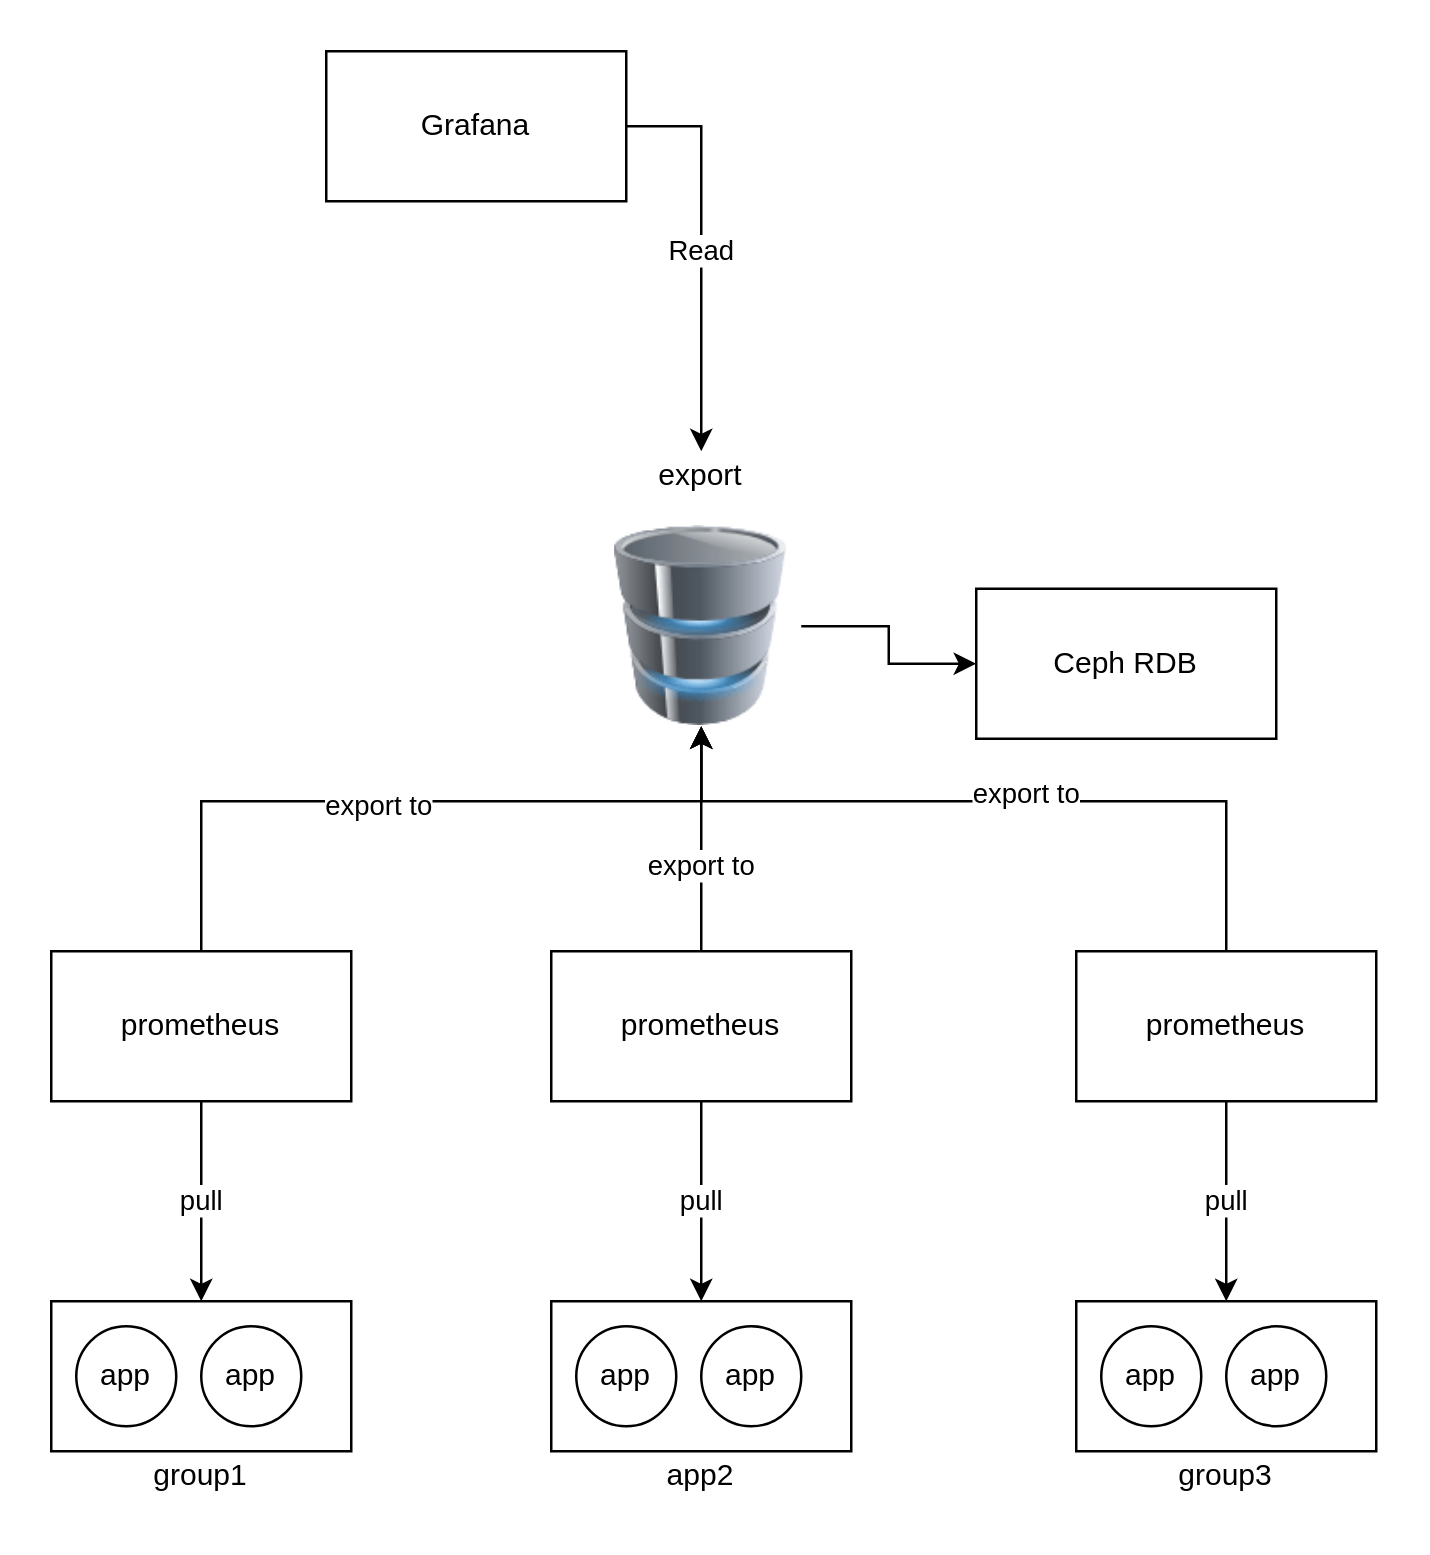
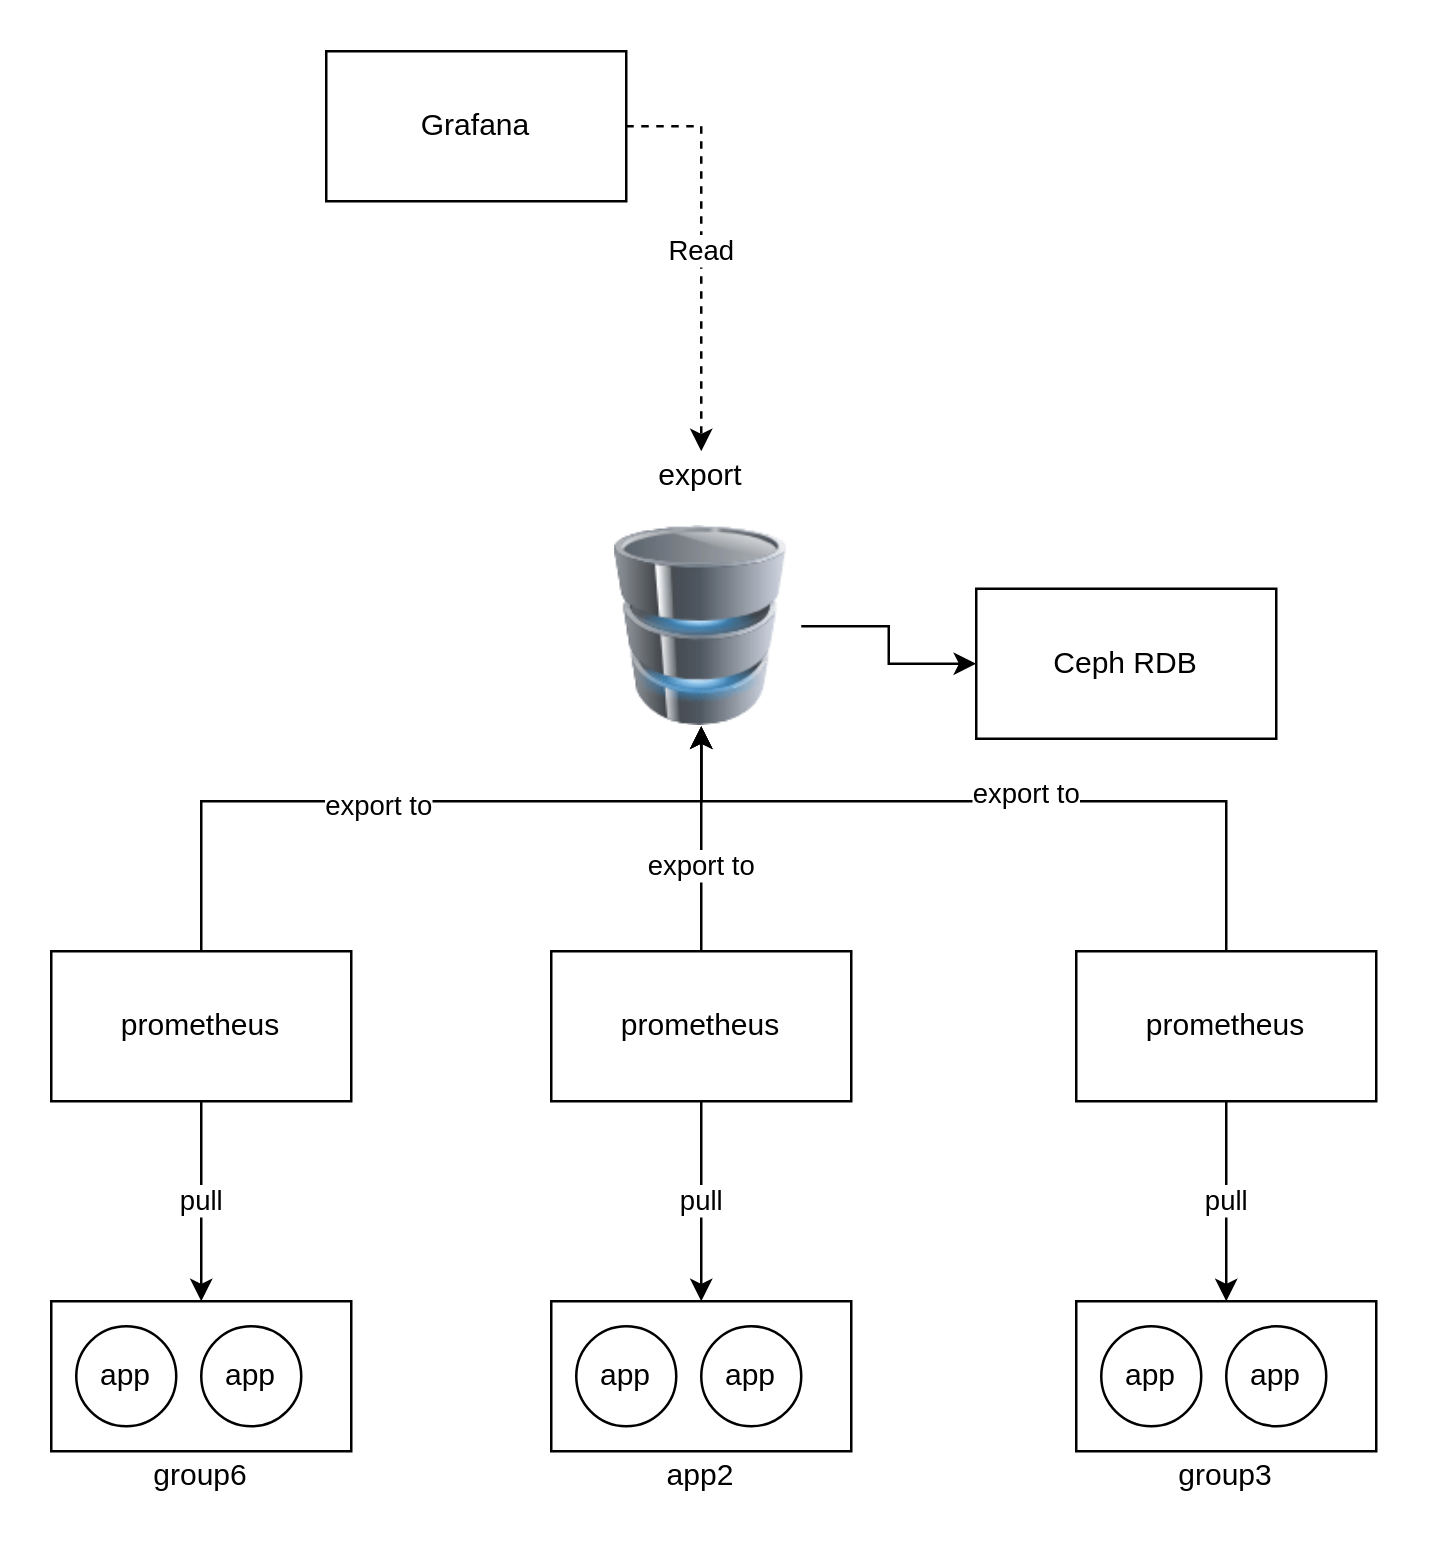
  <mxCell id="0" />
  <mxCell id="1" parent="0" />
  <mxCell id="2" value="pull" style="edgeStyle=orthogonalEdgeStyle;rounded=0;orthogonalLoop=1;jettySize=auto;html=1;entryX=0.5;entryY=0;entryDx=0;entryDy=0;" edge="1" parent="1" source="5" target="14"><mxGeometry relative="1" as="geometry" /></mxCell>
  <mxCell id="3" style="edgeStyle=orthogonalEdgeStyle;rounded=0;orthogonalLoop=1;jettySize=auto;html=1;entryX=0.5;entryY=1;entryDx=0;entryDy=0;" edge="1" parent="1" source="5" target="27"><mxGeometry relative="1" as="geometry"><Array as="points"><mxPoint x="80" y="320" /><mxPoint x="280" y="320" /></Array></mxGeometry></mxCell>
  <mxCell id="4" value="export to" style="edgeLabel;html=1;align=center;verticalAlign=middle;resizable=0;points=[];" vertex="1" connectable="0" parent="3"><mxGeometry x="-0.103" y="-1" relative="1" as="geometry"><mxPoint as="offset" /></mxGeometry></mxCell>
  <mxCell id="5" value="prometheus" style="rounded=0;whiteSpace=wrap;html=1;" vertex="1" parent="1"><mxGeometry x="20" y="380" width="120" height="60" as="geometry" /></mxCell>
  <mxCell id="6" value="pull" style="edgeStyle=orthogonalEdgeStyle;rounded=0;orthogonalLoop=1;jettySize=auto;html=1;entryX=0.5;entryY=0;entryDx=0;entryDy=0;" edge="1" parent="1" source="9" target="18"><mxGeometry relative="1" as="geometry" /></mxCell>
  <mxCell id="7" style="edgeStyle=orthogonalEdgeStyle;rounded=0;orthogonalLoop=1;jettySize=auto;html=1;entryX=0.5;entryY=1;entryDx=0;entryDy=0;" edge="1" parent="1" source="9" target="27"><mxGeometry relative="1" as="geometry" /></mxCell>
  <mxCell id="8" value="export to" style="edgeLabel;html=1;align=center;verticalAlign=middle;resizable=0;points=[];" vertex="1" connectable="0" parent="7"><mxGeometry x="-0.222" y="1" relative="1" as="geometry"><mxPoint as="offset" /></mxGeometry></mxCell>
  <mxCell id="9" value="prometheus" style="rounded=0;whiteSpace=wrap;html=1;" vertex="1" parent="1"><mxGeometry x="220" y="380" width="120" height="60" as="geometry" /></mxCell>
  <mxCell id="10" value="pull" style="edgeStyle=orthogonalEdgeStyle;rounded=0;orthogonalLoop=1;jettySize=auto;html=1;entryX=0.5;entryY=0;entryDx=0;entryDy=0;" edge="1" parent="1" source="13" target="22"><mxGeometry relative="1" as="geometry" /></mxCell>
  <mxCell id="11" style="edgeStyle=orthogonalEdgeStyle;rounded=0;orthogonalLoop=1;jettySize=auto;html=1;" edge="1" parent="1" source="13" target="27"><mxGeometry relative="1" as="geometry"><Array as="points"><mxPoint x="490" y="320" /><mxPoint x="280" y="320" /></Array></mxGeometry></mxCell>
  <mxCell id="12" value="export to" style="edgeLabel;html=1;align=center;verticalAlign=middle;resizable=0;points=[];" vertex="1" connectable="0" parent="11"><mxGeometry x="-0.06" y="-4" relative="1" as="geometry"><mxPoint as="offset" /></mxGeometry></mxCell>
  <mxCell id="13" value="prometheus" style="rounded=0;whiteSpace=wrap;html=1;" vertex="1" parent="1"><mxGeometry x="430" y="380" width="120" height="60" as="geometry" /></mxCell>
  <mxCell id="14" value="" style="rounded=0;whiteSpace=wrap;html=1;" vertex="1" parent="1"><mxGeometry x="20" y="520" width="120" height="60" as="geometry" /></mxCell>
  <mxCell id="15" value="app" style="ellipse;whiteSpace=wrap;html=1;aspect=fixed;" vertex="1" parent="1"><mxGeometry x="30" y="530" width="40" height="40" as="geometry" /></mxCell>
  <mxCell id="16" value="app" style="ellipse;whiteSpace=wrap;html=1;aspect=fixed;" vertex="1" parent="1"><mxGeometry x="80" y="530" width="40" height="40" as="geometry" /></mxCell>
- <mxCell id="17" value="group1" style="text;html=1;strokeColor=none;fillColor=none;align=center;verticalAlign=middle;whiteSpace=wrap;rounded=0;" vertex="1" parent="1"><mxGeometry x="60" y="580" width="40" height="20" as="geometry" /></mxCell>
+ <mxCell id="17" value="group6" style="text;html=1;strokeColor=none;fillColor=none;align=center;verticalAlign=middle;whiteSpace=wrap;rounded=0;" vertex="1" parent="1"><mxGeometry x="60" y="580" width="40" height="20" as="geometry" /></mxCell>
  <mxCell id="18" value="" style="rounded=0;whiteSpace=wrap;html=1;" vertex="1" parent="1"><mxGeometry x="220" y="520" width="120" height="60" as="geometry" /></mxCell>
  <mxCell id="19" value="app" style="ellipse;whiteSpace=wrap;html=1;aspect=fixed;" vertex="1" parent="1"><mxGeometry x="230" y="530" width="40" height="40" as="geometry" /></mxCell>
  <mxCell id="20" value="app" style="ellipse;whiteSpace=wrap;html=1;aspect=fixed;" vertex="1" parent="1"><mxGeometry x="280" y="530" width="40" height="40" as="geometry" /></mxCell>
  <mxCell id="21" value="app2" style="text;html=1;strokeColor=none;fillColor=none;align=center;verticalAlign=middle;whiteSpace=wrap;rounded=0;" vertex="1" parent="1"><mxGeometry x="260" y="580" width="40" height="20" as="geometry" /></mxCell>
  <mxCell id="22" value="" style="rounded=0;whiteSpace=wrap;html=1;" vertex="1" parent="1"><mxGeometry x="430" y="520" width="120" height="60" as="geometry" /></mxCell>
  <mxCell id="23" value="app" style="ellipse;whiteSpace=wrap;html=1;aspect=fixed;" vertex="1" parent="1"><mxGeometry x="440" y="530" width="40" height="40" as="geometry" /></mxCell>
  <mxCell id="24" value="app" style="ellipse;whiteSpace=wrap;html=1;aspect=fixed;" vertex="1" parent="1"><mxGeometry x="490" y="530" width="40" height="40" as="geometry" /></mxCell>
  <mxCell id="25" value="group3" style="text;html=1;strokeColor=none;fillColor=none;align=center;verticalAlign=middle;whiteSpace=wrap;rounded=0;" vertex="1" parent="1"><mxGeometry x="470" y="580" width="40" height="20" as="geometry" /></mxCell>
  <mxCell id="26" style="edgeStyle=orthogonalEdgeStyle;rounded=0;orthogonalLoop=1;jettySize=auto;html=1;entryX=0;entryY=0.5;entryDx=0;entryDy=0;" edge="1" parent="1" source="27" target="31"><mxGeometry relative="1" as="geometry" /></mxCell>
  <mxCell id="27" value="" style="image;html=1;image=img/lib/clip_art/computers/Database_128x128.png" vertex="1" parent="1"><mxGeometry x="240" y="210" width="80" height="80" as="geometry" /></mxCell>
  <mxCell id="28" value="export" style="text;html=1;strokeColor=none;fillColor=none;align=center;verticalAlign=middle;whiteSpace=wrap;rounded=0;" vertex="1" parent="1"><mxGeometry x="260" y="180" width="40" height="20" as="geometry" /></mxCell>
- <mxCell id="29" value="Read" style="edgeStyle=orthogonalEdgeStyle;rounded=0;orthogonalLoop=1;jettySize=auto;html=1;" edge="1" parent="1" source="30" target="28"><mxGeometry relative="1" as="geometry" /></mxCell>
+ <mxCell id="29" value="Read" style="edgeStyle=orthogonalEdgeStyle;rounded=0;orthogonalLoop=1;jettySize=auto;html=1;dashed=1;" edge="1" parent="1" source="30" target="28"><mxGeometry relative="1" as="geometry" /></mxCell>
  <mxCell id="30" value="Grafana" style="rounded=0;whiteSpace=wrap;html=1;" vertex="1" parent="1"><mxGeometry x="130" y="20" width="120" height="60" as="geometry" /></mxCell>
  <mxCell id="31" value="Ceph RDB" style="rounded=0;whiteSpace=wrap;html=1;" vertex="1" parent="1"><mxGeometry x="390" y="235" width="120" height="60" as="geometry" /></mxCell>
